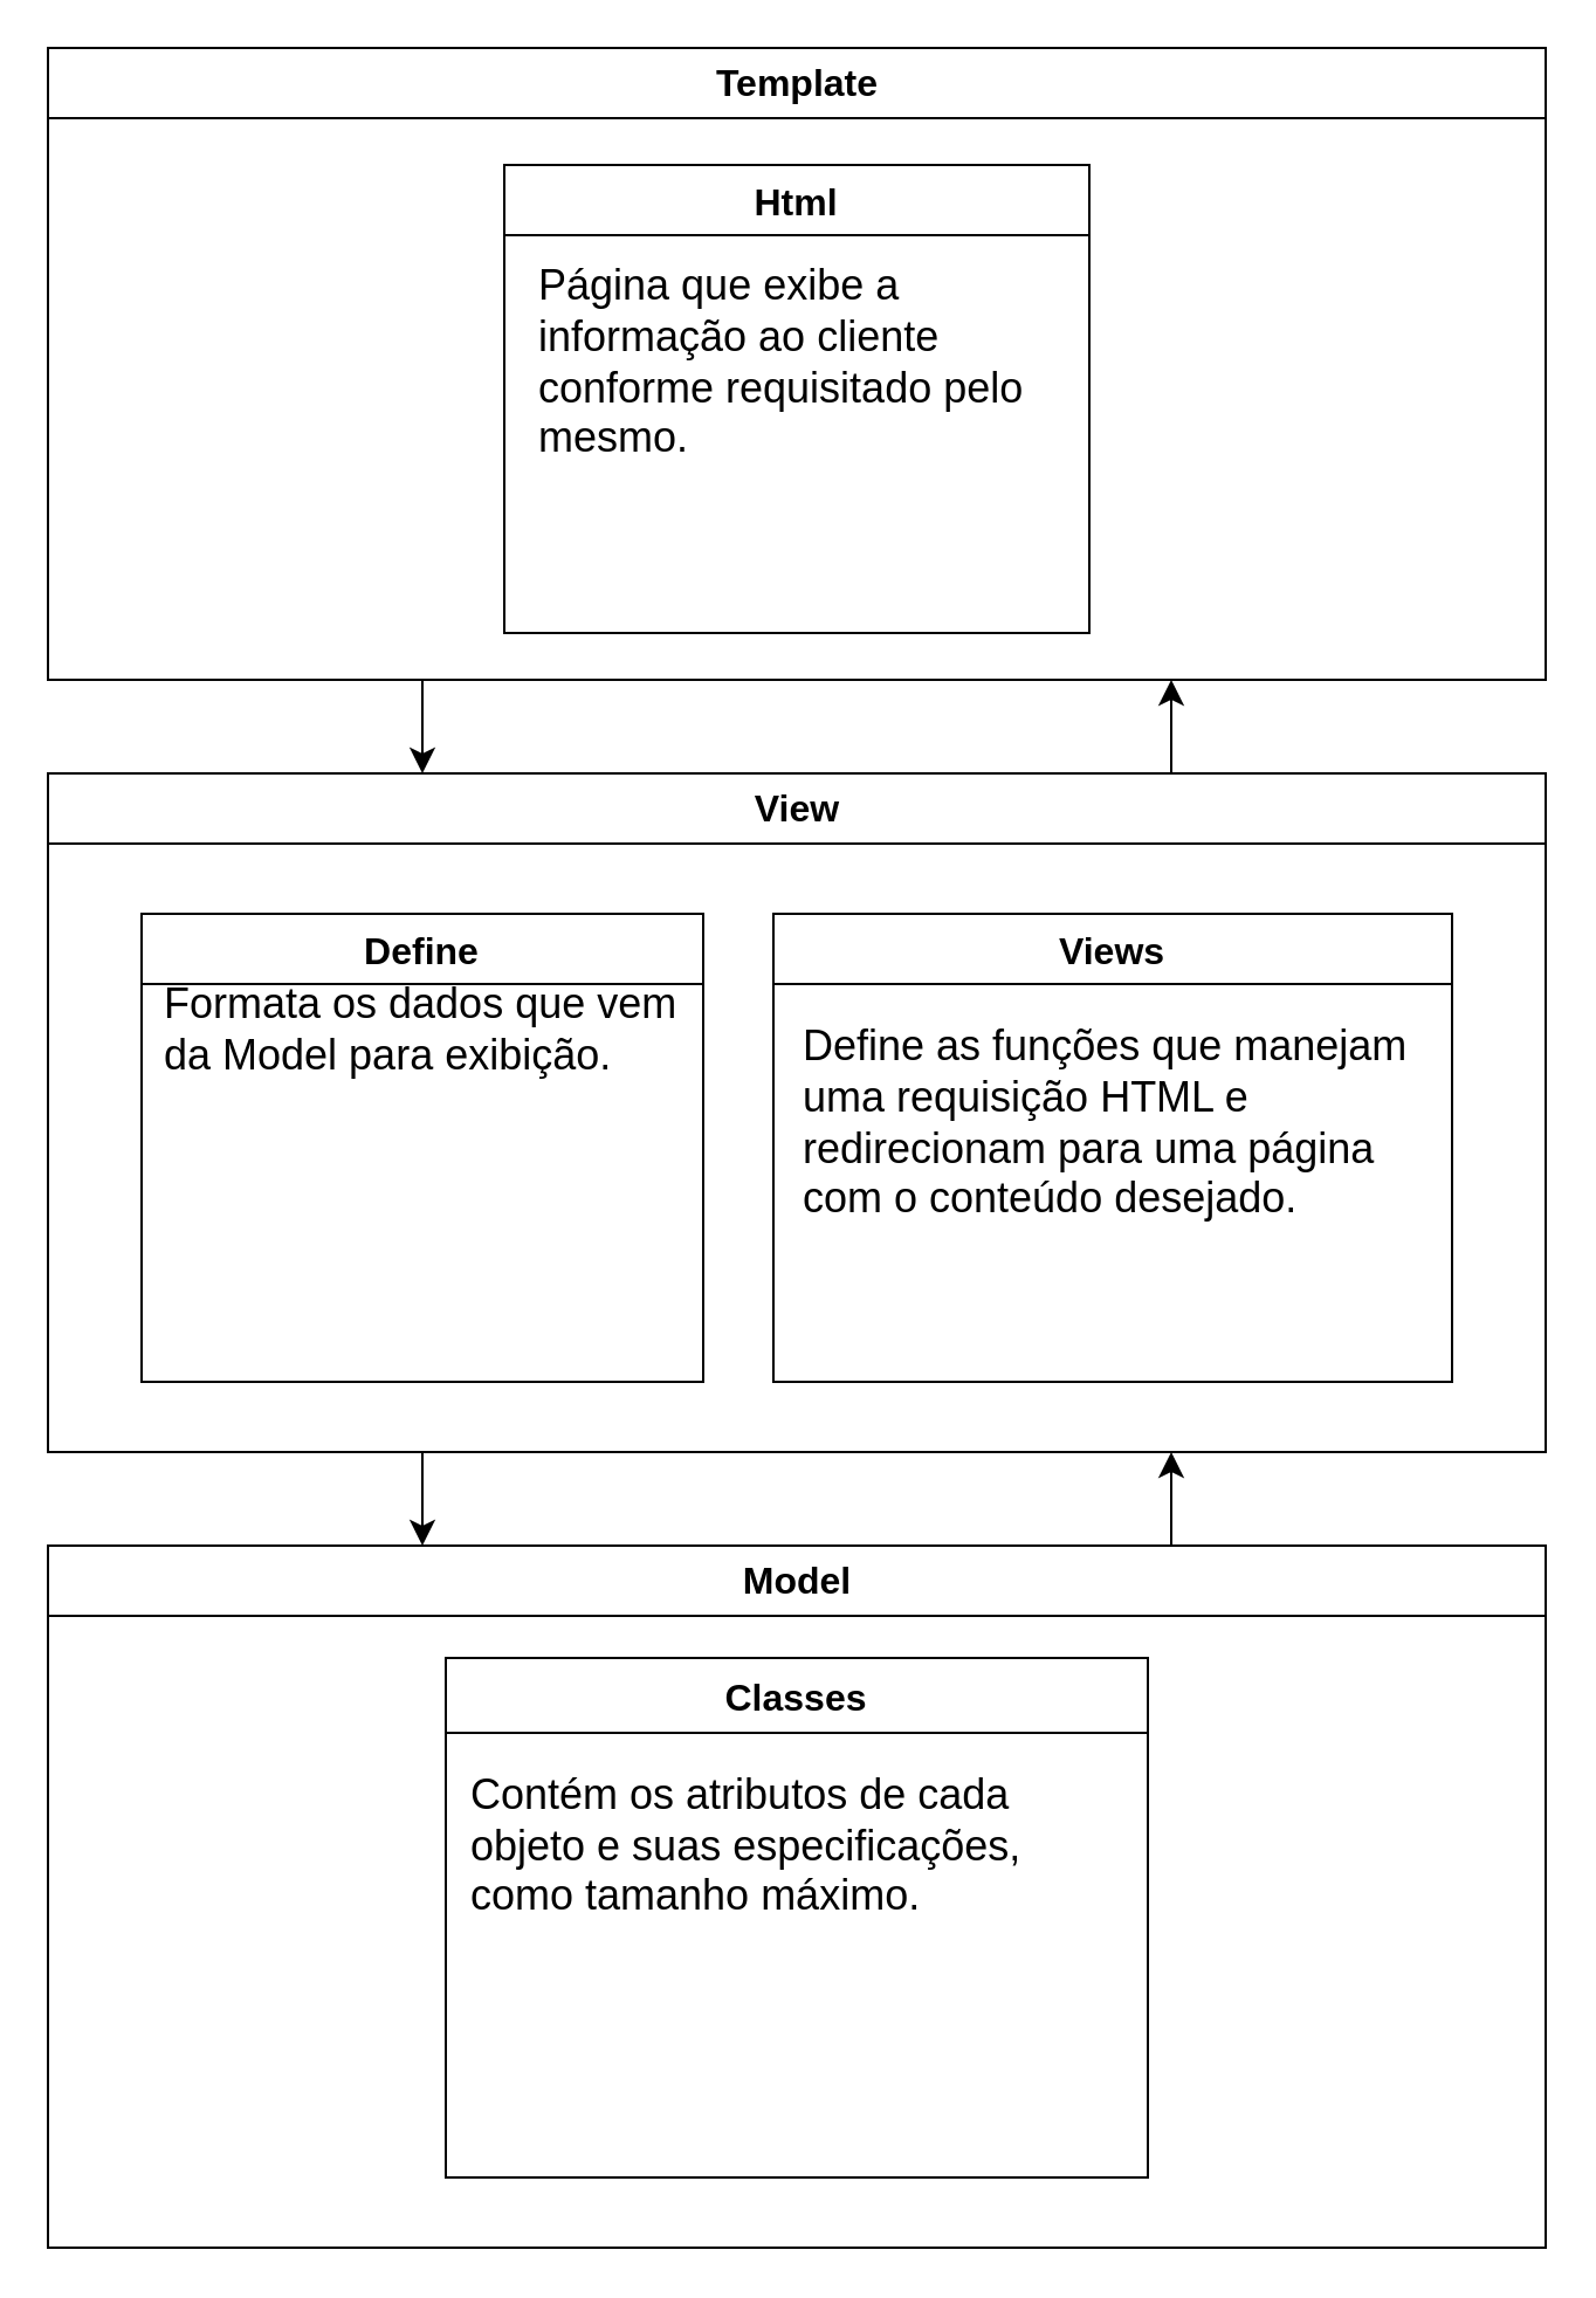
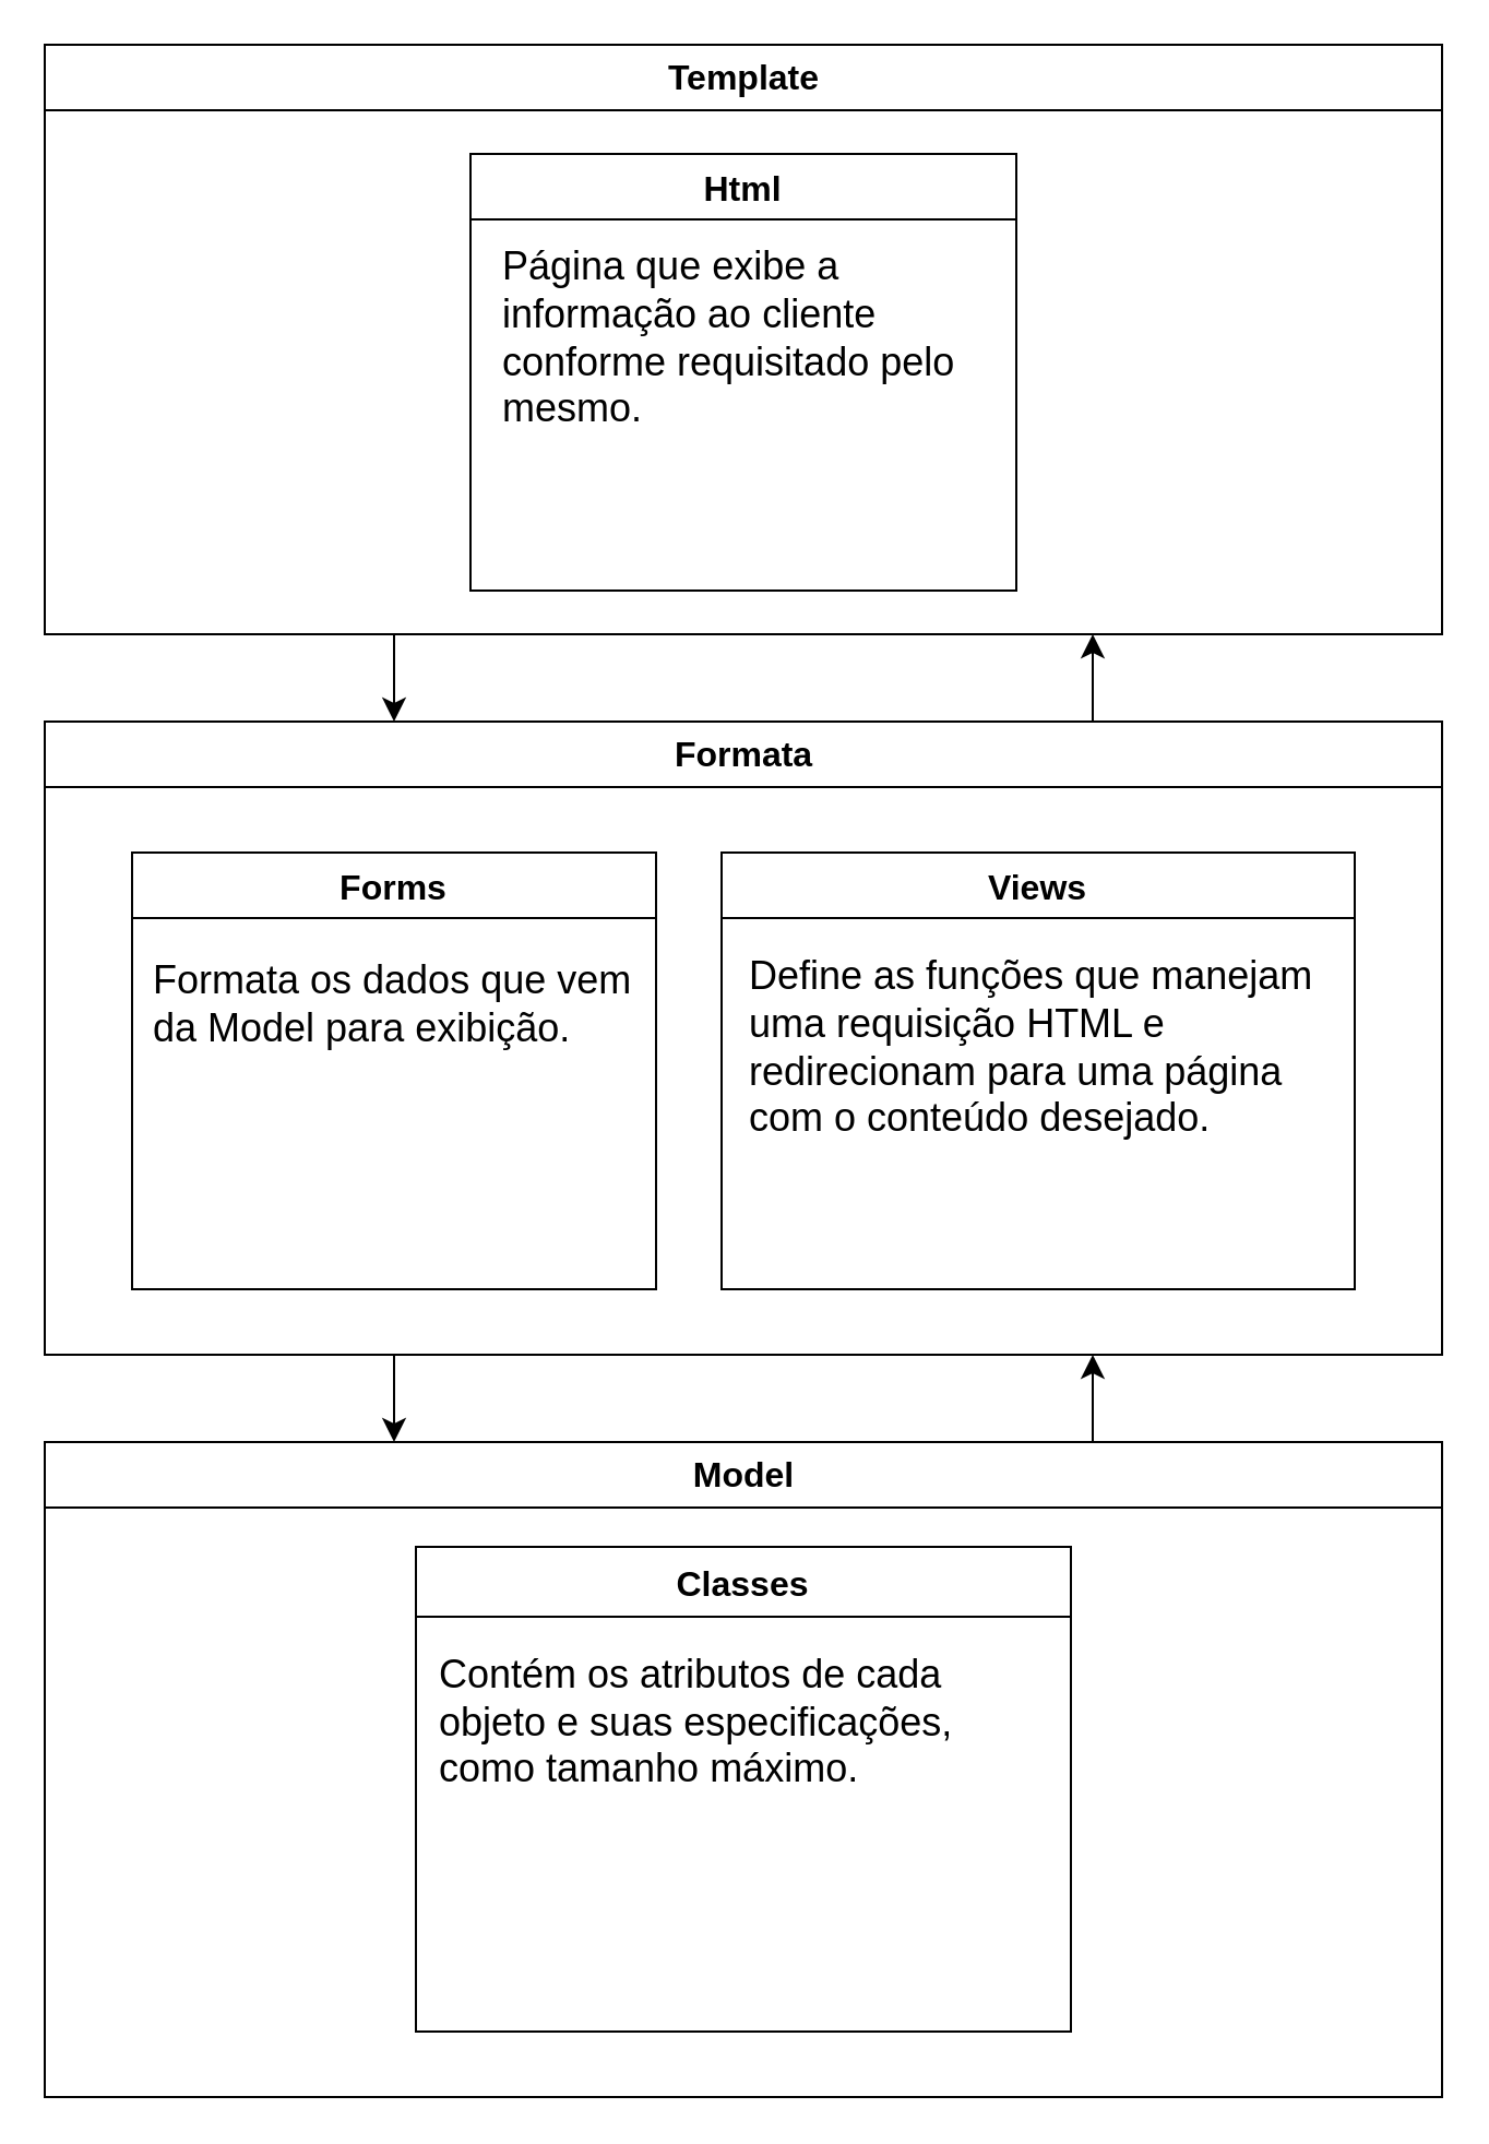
  <mxCell id="0" />
  <mxCell id="1" parent="0" />
  <mxCell id="2" style="edgeStyle=orthogonalEdgeStyle;rounded=0;orthogonalLoop=1;jettySize=auto;html=1;exitX=0.75;exitY=0;exitDx=0;exitDy=0;entryX=0.75;entryY=1;entryDx=0;entryDy=0;endSize=8;" parent="1" source="3" target="8" edge="1"><mxGeometry relative="1" as="geometry" /></mxCell>
  <mxCell id="3" value="&lt;font style=&quot;font-size: 16px&quot;&gt;Model&lt;/font&gt;" style="swimlane;html=1;startSize=30;horizontal=1;containerType=tree;glass=0;" parent="1" vertex="1"><mxGeometry x="20" y="660" width="640" height="300" as="geometry" /></mxCell>
  <mxCell id="4" value="Classes" style="swimlane;startSize=32;fontSize=16;" parent="3" vertex="1"><mxGeometry x="170" y="48" width="300" height="222" as="geometry" /></mxCell>
  <mxCell id="5" value="&lt;div align=&quot;left&quot;&gt;&lt;font style=&quot;font-size: 18px&quot;&gt;Contém os atributos de cada objeto e suas especificações, como tamanho máximo.&lt;/font&gt;&lt;br&gt;&lt;/div&gt;" style="text;html=1;strokeColor=none;fillColor=none;align=center;verticalAlign=middle;whiteSpace=wrap;rounded=0;" vertex="1" parent="4"><mxGeometry x="10" y="42" width="280" height="78" as="geometry" /></mxCell>
  <mxCell id="6" style="edgeStyle=orthogonalEdgeStyle;rounded=0;orthogonalLoop=1;jettySize=auto;html=1;exitX=0.25;exitY=1;exitDx=0;exitDy=0;entryX=0.25;entryY=0;entryDx=0;entryDy=0;endSize=8;" parent="1" source="8" target="3" edge="1"><mxGeometry relative="1" as="geometry" /></mxCell>
  <mxCell id="7" style="edgeStyle=orthogonalEdgeStyle;rounded=0;orthogonalLoop=1;jettySize=auto;html=1;exitX=0.75;exitY=0;exitDx=0;exitDy=0;entryX=0.75;entryY=1;entryDx=0;entryDy=0;endSize=8;startSize=8;" parent="1" source="8" target="14" edge="1"><mxGeometry relative="1" as="geometry" /></mxCell>
- <mxCell id="8" value="&lt;font style=&quot;font-size: 16px&quot;&gt;View&lt;/font&gt;" style="swimlane;html=1;startSize=30;horizontal=1;containerType=tree;glass=0;" parent="1" vertex="1"><mxGeometry x="20" y="330" width="640" height="290" as="geometry" /></mxCell>
- <mxCell id="9" value="Define" style="swimlane;startSize=30;fontSize=16;" parent="8" vertex="1"><mxGeometry x="40" y="60" width="240" height="200" as="geometry" /></mxCell>
- <mxCell id="10" value="&lt;font style=&quot;font-size: 18px&quot;&gt;Formata os dados que vem da Model para exibição.&lt;/font&gt;" style="text;html=1;strokeColor=none;fillColor=none;align=left;verticalAlign=middle;whiteSpace=wrap;rounded=0;" vertex="1" parent="9"><mxGeometry x="8" y="20" width="224" height="60" as="geometry" /></mxCell>
+ <mxCell id="8" value="&lt;font style=&quot;font-size: 16px&quot;&gt;Formata&lt;/font&gt;" style="swimlane;html=1;startSize=30;horizontal=1;containerType=tree;glass=0;" parent="1" vertex="1"><mxGeometry x="20" y="330" width="640" height="290" as="geometry" /></mxCell>
+ <mxCell id="9" value="Forms" style="swimlane;startSize=30;fontSize=16;" parent="8" vertex="1"><mxGeometry x="40" y="60" width="240" height="200" as="geometry" /></mxCell>
+ <mxCell id="10" value="&lt;font style=&quot;font-size: 18px&quot;&gt;Formata os dados que vem da Model para exibição.&lt;/font&gt;" style="text;html=1;strokeColor=none;fillColor=none;align=left;verticalAlign=middle;whiteSpace=wrap;rounded=0;" vertex="1" parent="9"><mxGeometry x="8" y="40" width="224" height="60" as="geometry" /></mxCell>
  <mxCell id="11" value="Views" style="swimlane;startSize=30;fontSize=16;" vertex="1" parent="8"><mxGeometry x="310" y="60" width="290" height="200" as="geometry" /></mxCell>
  <mxCell id="12" value="&lt;font style=&quot;font-size: 18px&quot;&gt;Define as funções que manejam uma requisição HTML e redirecionam para uma página com o conteúdo desejado. &lt;/font&gt;" style="text;html=1;strokeColor=none;fillColor=none;align=left;verticalAlign=middle;whiteSpace=wrap;rounded=0;" vertex="1" parent="11"><mxGeometry x="11" y="40" width="268" height="100" as="geometry" /></mxCell>
  <mxCell id="13" style="edgeStyle=orthogonalEdgeStyle;rounded=0;orthogonalLoop=1;jettySize=auto;html=1;exitX=0.25;exitY=1;exitDx=0;exitDy=0;entryX=0.25;entryY=0;entryDx=0;entryDy=0;endSize=8;" parent="1" source="14" target="8" edge="1"><mxGeometry relative="1" as="geometry" /></mxCell>
  <mxCell id="14" value="&lt;font style=&quot;font-size: 16px&quot;&gt;Template&lt;/font&gt;" style="swimlane;html=1;startSize=30;horizontal=1;containerType=tree;glass=0;" parent="1" vertex="1"><mxGeometry x="20" y="20" width="640" height="270" as="geometry" /></mxCell>
  <mxCell id="15" value="Html" style="swimlane;startSize=30;fontSize=16;" parent="14" vertex="1"><mxGeometry x="195" y="50" width="250" height="200" as="geometry" /></mxCell>
  <mxCell id="16" value="&lt;font style=&quot;font-size: 18px&quot;&gt;Página que exibe a informação ao cliente conforme requisitado pelo mesmo.&lt;/font&gt;" style="text;html=1;strokeColor=none;fillColor=none;align=left;verticalAlign=middle;whiteSpace=wrap;rounded=0;" vertex="1" parent="15"><mxGeometry x="13" y="40" width="224" height="90" as="geometry" /></mxCell>
